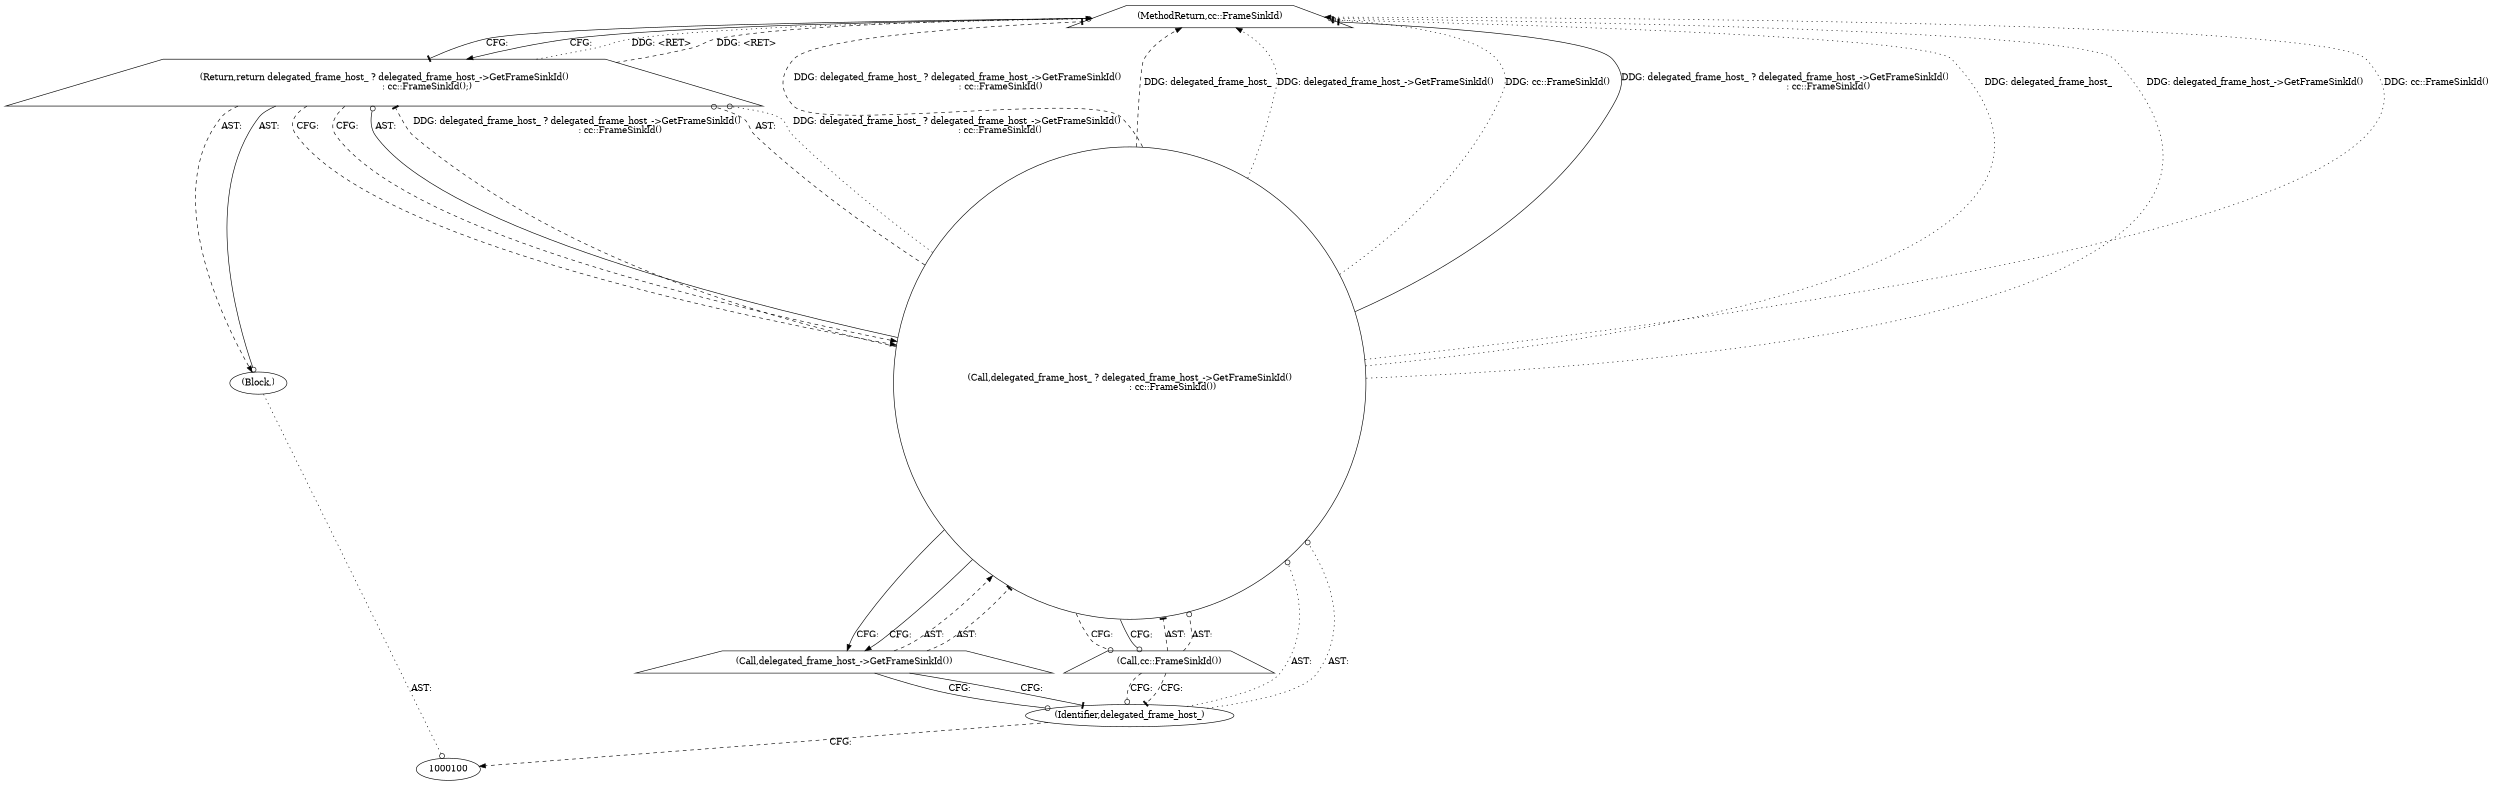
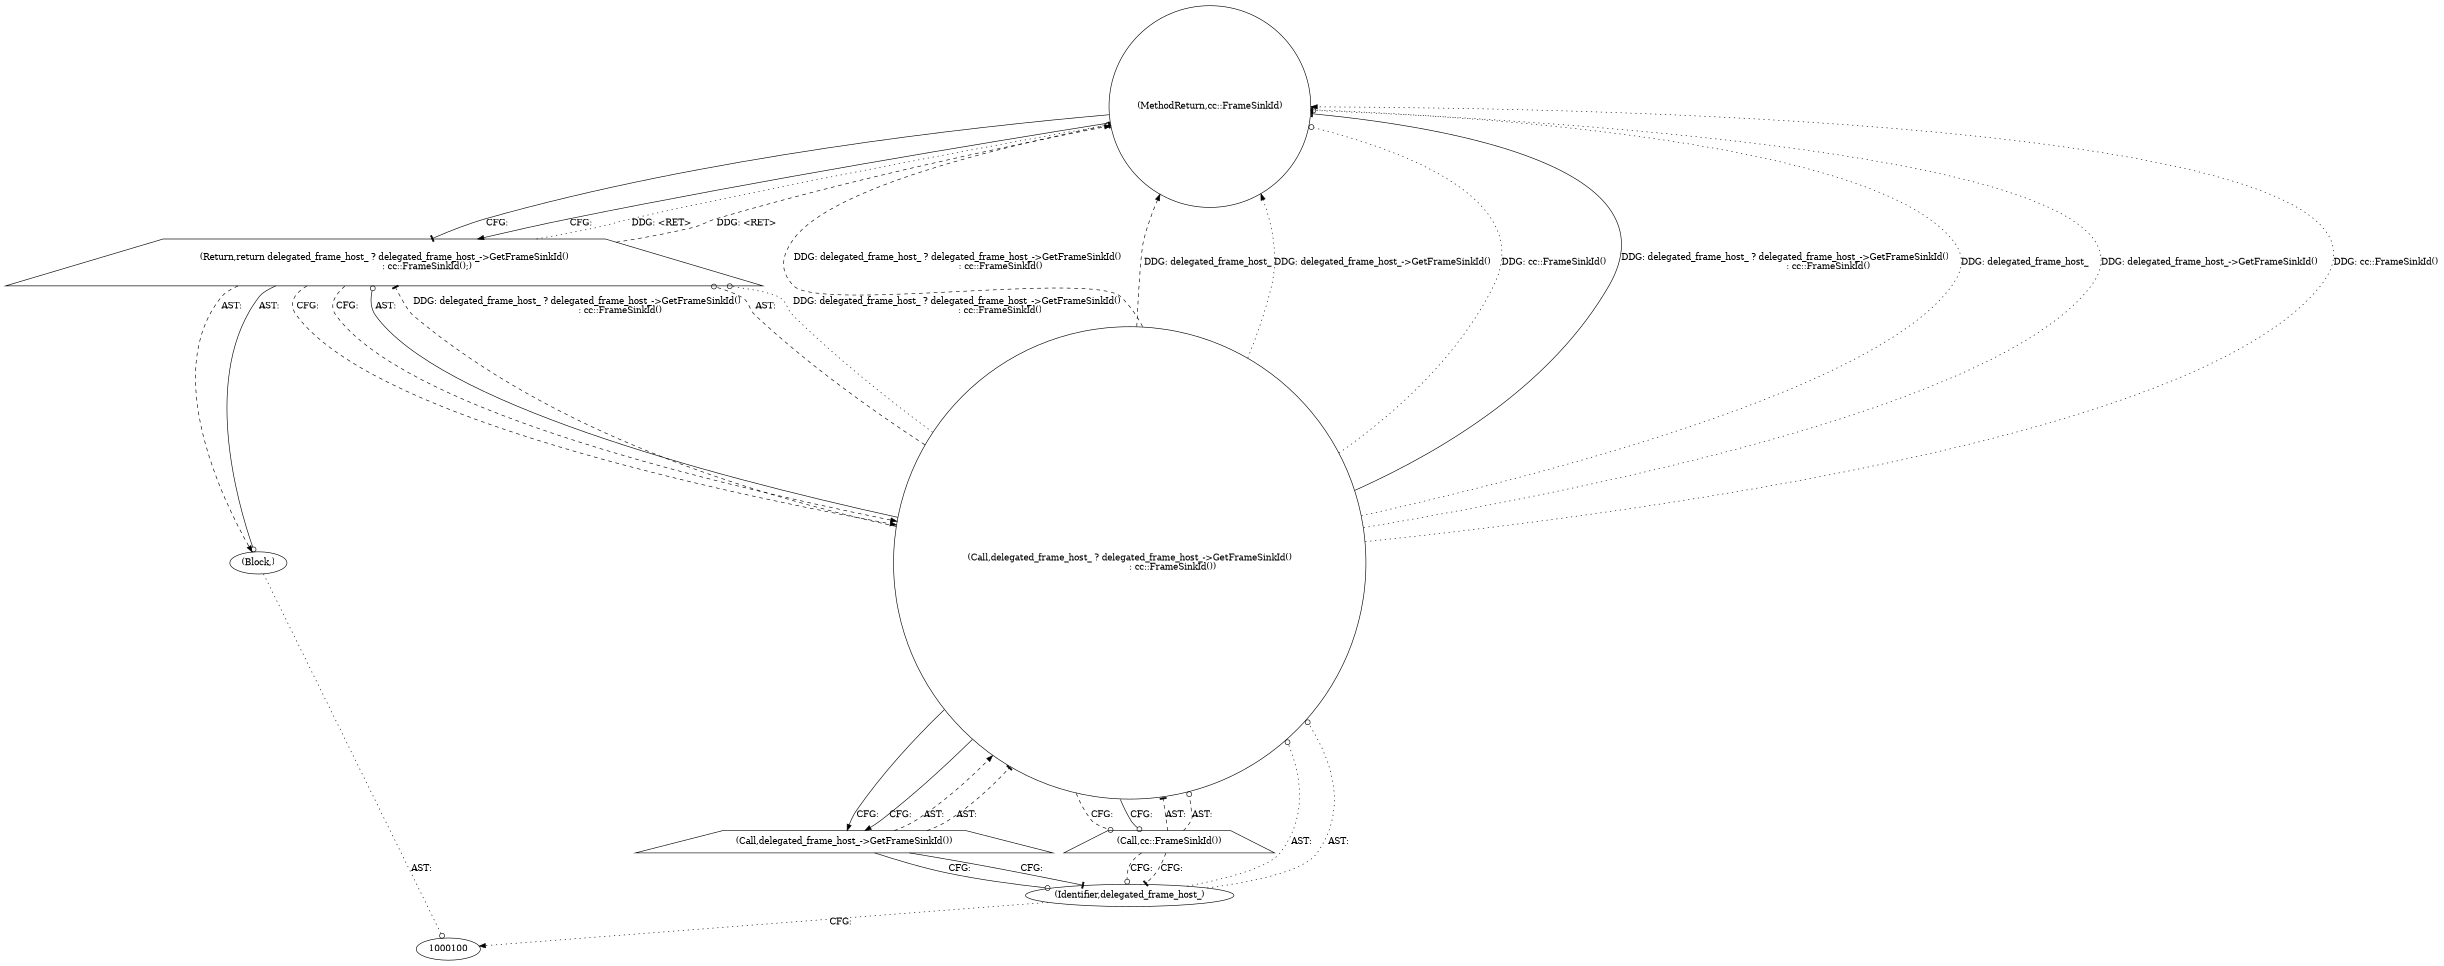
  digraph {
    fontname="DejaVu Serif"
    node [fontname="DejaVu Serif" shape=trapezium]
    edge [arrowhead=odot fontname="DejaVu Serif" style=dashed]
-   n1 [label="(MethodReturn,cc::FrameSinkId)"]
+   n1 [label="(MethodReturn,cc::FrameSinkId)" shape=circle]
    n2 [label="(Return,return delegated_frame_host_ ? delegated_frame_host_->GetFrameSinkId()\n                               : cc::FrameSinkId();)"]
    n3 [label="(Block,)" shape=ellipse]
    n4 [label="(Call,delegated_frame_host_ ? delegated_frame_host_->GetFrameSinkId()\n                               : cc::FrameSinkId())" shape=circle]
    1000100 [shape=ellipse]
    n6 [label="(Call,delegated_frame_host_->GetFrameSinkId())"]
    n7 [label="(Call,cc::FrameSinkId())"]
    n8 [label="(Identifier,delegated_frame_host_)" shape=ellipse]
    n1 -> n2 [arrowhead=tee label="CFG: " style=solid]
    n1 -> n2 [arrowhead=normal label="CFG: " style=solid]
    n2 -> n1 [label="DDG: <RET>" style=dotted]
    n2 -> n1 [arrowhead=normal label="DDG: <RET>"]
    n2 -> n3 [arrowhead=normal label="AST: "]
    n2 -> n3 [label="AST: " style=solid]
    n2 -> n4 [arrowhead=normal label="CFG: "]
    n2 -> n4 [arrowhead=normal label="CFG: "]
    n3 -> 1000100 [label="AST: " style=dotted]
    n4 -> n1 [arrowhead=tee label="DDG: delegated_frame_host_ ? delegated_frame_host_->GetFrameSinkId()\n                               : cc::FrameSinkId()"]
    n4 -> n1 [arrowhead=normal label="DDG: delegated_frame_host_"]
    n4 -> n1 [arrowhead=normal label="DDG: delegated_frame_host_->GetFrameSinkId()" style=dotted]
    n4 -> n1 [label="DDG: cc::FrameSinkId()" style=dotted]
    n4 -> n1 [arrowhead=tee label="DDG: delegated_frame_host_ ? delegated_frame_host_->GetFrameSinkId()\n                               : cc::FrameSinkId()" style=solid]
    n4 -> n1 [arrowhead=tee label="DDG: delegated_frame_host_" style=dotted]
    n4 -> n1 [label="DDG: delegated_frame_host_->GetFrameSinkId()" style=dotted]
    n4 -> n1 [arrowhead=normal label="DDG: cc::FrameSinkId()" style=dotted]
    n4 -> n2 [label="AST: " style=solid]
    n4 -> n2 [arrowhead=tee label="DDG: delegated_frame_host_ ? delegated_frame_host_->GetFrameSinkId()\n                               : cc::FrameSinkId()"]
    n4 -> n2 [label="AST: "]
    n4 -> n2 [label="DDG: delegated_frame_host_ ? delegated_frame_host_->GetFrameSinkId()\n                               : cc::FrameSinkId()" style=dotted]
    n4 -> n6 [arrowhead=normal label="CFG: " style=solid]
    n4 -> n6 [arrowhead=normal label="CFG: " style=solid]
    n4 -> n7 [label="CFG: "]
    n4 -> n7 [label="CFG: " style=solid]
    n6 -> n4 [arrowhead=normal label="AST: "]
    n6 -> n4 [arrowhead=tee label="AST: "]
    n6 -> n8 [label="CFG: " style=solid]
    n6 -> n8 [arrowhead=tee label="CFG: " style=solid]
    n7 -> n4 [arrowhead=tee label="AST: "]
    n7 -> n4 [label="AST: "]
    n7 -> n8 [label="CFG: "]
    n7 -> n8 [arrowhead=tee label="CFG: "]
    n8 -> n4 [label="AST: " style=dotted]
    n8 -> n4 [label="AST: " style=dotted]
-   n8 -> 1000100 [arrowhead=normal label="CFG: "]
+   n8 -> 1000100 [arrowhead=normal label="CFG: " style=dotted]
  }
